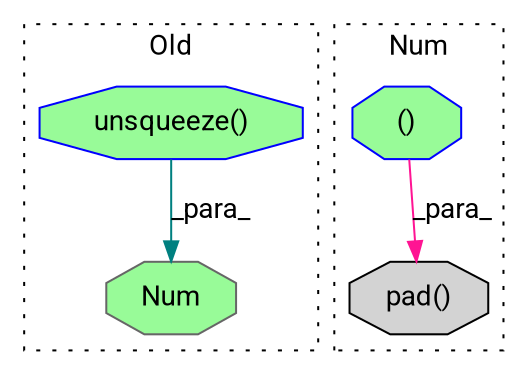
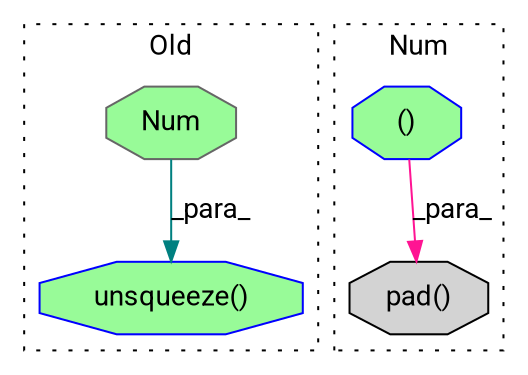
  digraph {
    fontname=Roboto
    node [a=75 color=blue fillcolor=palegreen fontname=Roboto shape=octagon style=filled]
    edge [fontname=Roboto style=solid]
    n1 [l="71,1" label="unsqueeze()" s="4144,4217"]
    n2 [a=76 color=gray40 l=2 label=Num s=4215]
    n3 [color=black fillcolor=lightgrey l="6,17" label="pad()" s="4391,4448"]
    n4 [a=54 l=13 label="()" s=4434]
    subgraph cluster_1 {
      label=Old
      style=dotted
      n1
      n2
    }
    subgraph cluster_2 {
      label=Num
      style=dotted
      n3
      n4
    }
-   n1 -> n2 [color=teal label=_para_]
+   n2 -> n1 [color=teal label=_para_]
    n4 -> n3 [color=deeppink label=_para_]
  }
